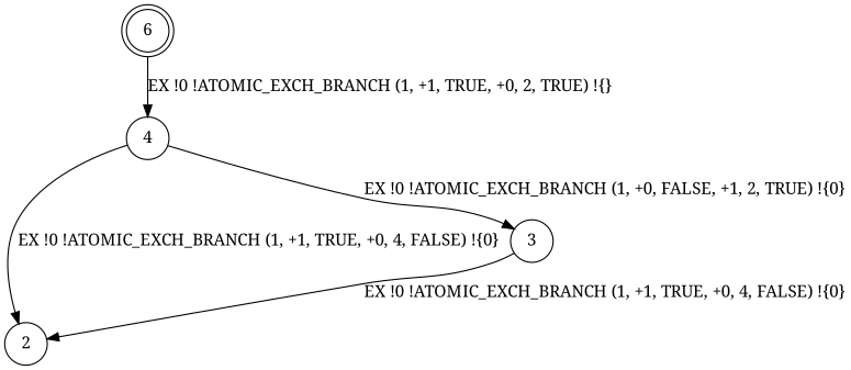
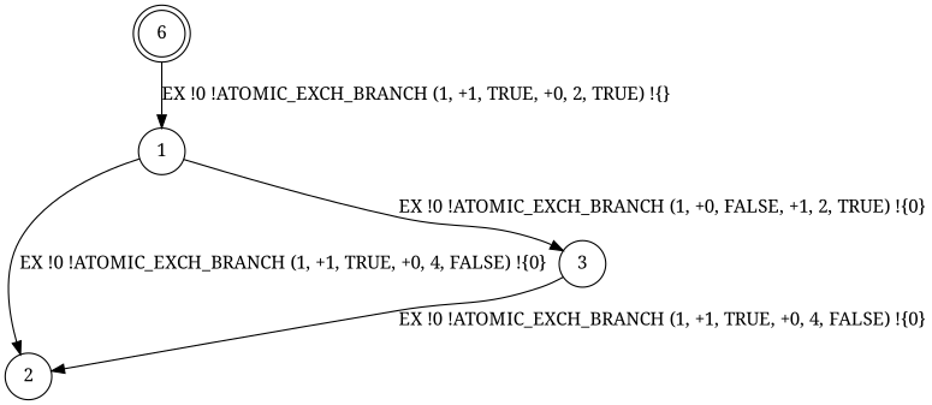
  digraph {
    fontname="Noto Serif"
    node [fontname="Noto Serif" shape=circle]
    edge [fontname="Noto Serif"]
    n1 [label=6 peripheries=2]
-   1 [label=4]
+   1
    2
    3
    n1 -> 1 [label="EX !0 !ATOMIC_EXCH_BRANCH (1, +1, TRUE, +0, 2, TRUE) !{}"]
    1 -> 2 [label="EX !0 !ATOMIC_EXCH_BRANCH (1, +1, TRUE, +0, 4, FALSE) !{0}"]
    1 -> 3 [label="EX !0 !ATOMIC_EXCH_BRANCH (1, +0, FALSE, +1, 2, TRUE) !{0}"]
    3 -> 2 [label="EX !0 !ATOMIC_EXCH_BRANCH (1, +1, TRUE, +0, 4, FALSE) !{0}"]
  }
